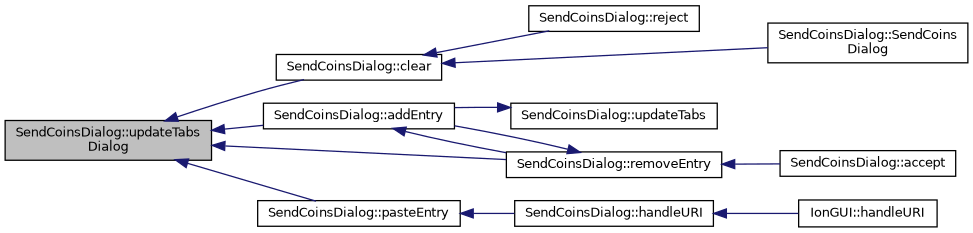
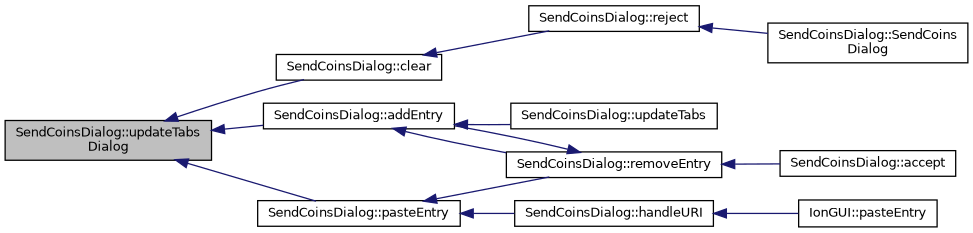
  digraph {
    rankdir=LR
    node [color=black fillcolor=white fontname=Helvetica fontsize=10 shape=record style=filled]
    edge [color=midnightblue dir=back fontname=Helvetica fontsize=10 labelfontname=Helvetica labelfontsize=10 style=solid]
    n1 [fillcolor=grey75 fontcolor=black height=0.2 label="SendCoinsDialog::updateTabs\lDialog" width=0.4]
    n2 [height=0.2 label="SendCoinsDialog::clear" width=0.4]
    n3 [height=0.2 label="SendCoinsDialog::addEntry" width=0.4]
    n4 [height=0.2 label="SendCoinsDialog::removeEntry" width=0.4]
    n5 [height=0.2 label="SendCoinsDialog::pasteEntry" width=0.4]
    n6 [height=0.2 label="SendCoinsDialog::SendCoins\lDialog" width=0.4]
    n7 [height=0.2 label="SendCoinsDialog::reject" width=0.4]
    n8 [height=0.2 label="SendCoinsDialog::updateTabs" width=0.4]
    n9 [height=0.2 label="SendCoinsDialog::accept" width=0.4]
    n10 [height=0.2 label="SendCoinsDialog::handleURI" width=0.4]
-   n11 [height=0.2 label="IonGUI::handleURI" width=0.4]
+   n11 [height=0.2 label="IonGUI::pasteEntry" width=0.4]
    n1 -> n2
    n1 -> n3
-   n1 -> n4
+   n5 -> n4
    n1 -> n5
-   n2 -> n6
+   n7 -> n6
    n2 -> n7
    n3 -> n4
-   n8 -> n3
+   n3 -> n8
    n4 -> n3
    n4 -> n9
    n5 -> n10
    n10 -> n11
  }
